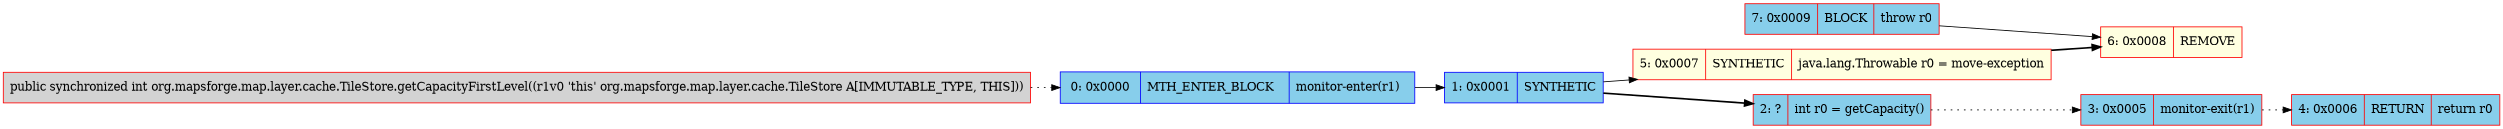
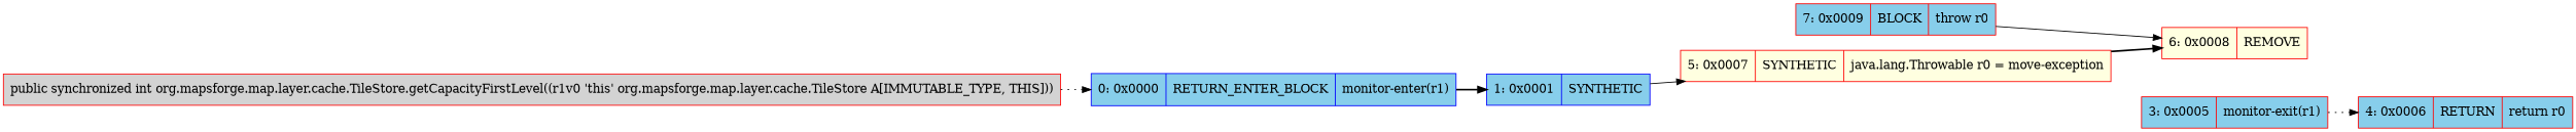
  digraph {
    rankdir=LR
    node [color=red fillcolor=skyblue shape=record style=filled]
    edge [style=bold]
-   n1 [color=blue label="{0\:\ 0x0000|MTH_ENTER_BLOCK\l|monitor\-enter(r1)\l}"]
+   n1 [color=blue label="{0\:\ 0x0000|RETURN_ENTER_BLOCK\l|monitor\-enter(r1)\l}"]
    n2 [color=blue label="{1\:\ 0x0001|SYNTHETIC\l}"]
-   n3 [label="{2\:\ ?|int r0 = getCapacity()\l}"]
    n4 [fillcolor=lightyellow label="{5\:\ 0x0007|SYNTHETIC\l|java.lang.Throwable r0 = move\-exception\l}"]
    n5 [label="{3\:\ 0x0005|monitor\-exit(r1)\l}"]
    n6 [fillcolor=lightyellow label="{6\:\ 0x0008|REMOVE\l}"]
    n7 [label="{4\:\ 0x0006|RETURN\l|return r0\l}"]
    n8 [label="{7\:\ 0x0009|BLOCK\l|throw r0\l}"]
    n9 [fillcolor=lightgrey label="{public synchronized int org.mapsforge.map.layer.cache.TileStore.getCapacityFirstLevel((r1v0 'this' org.mapsforge.map.layer.cache.TileStore A[IMMUTABLE_TYPE, THIS])) }"]
-   n1 -> n2 [style=solid]
-   n2 -> n3
+   n1 -> n2
    n2 -> n4 [style=solid]
-   n3 -> n5 [style=dotted]
    n4 -> n6
    n5 -> n7 [style=dotted]
    n8 -> n6 [style=solid]
    n9 -> n1 [style=dotted]
  }
